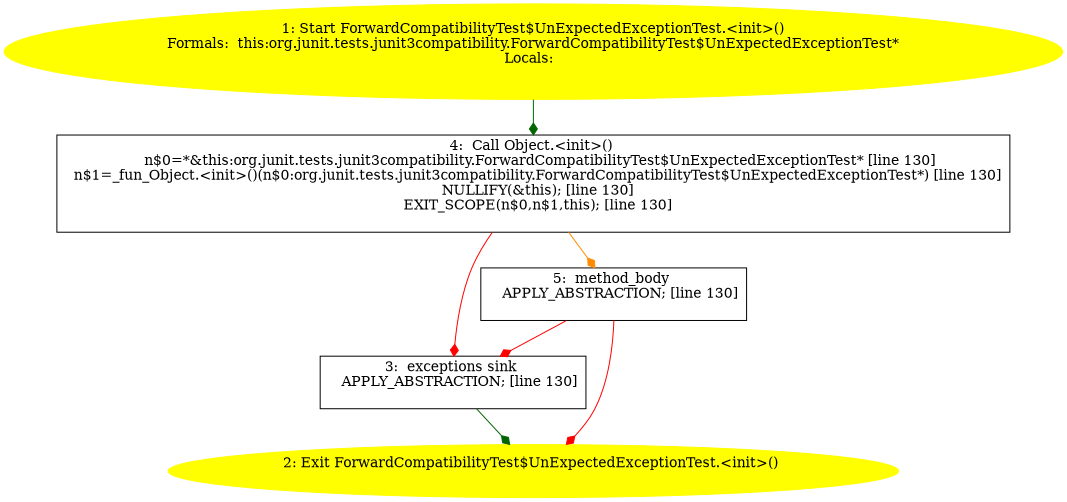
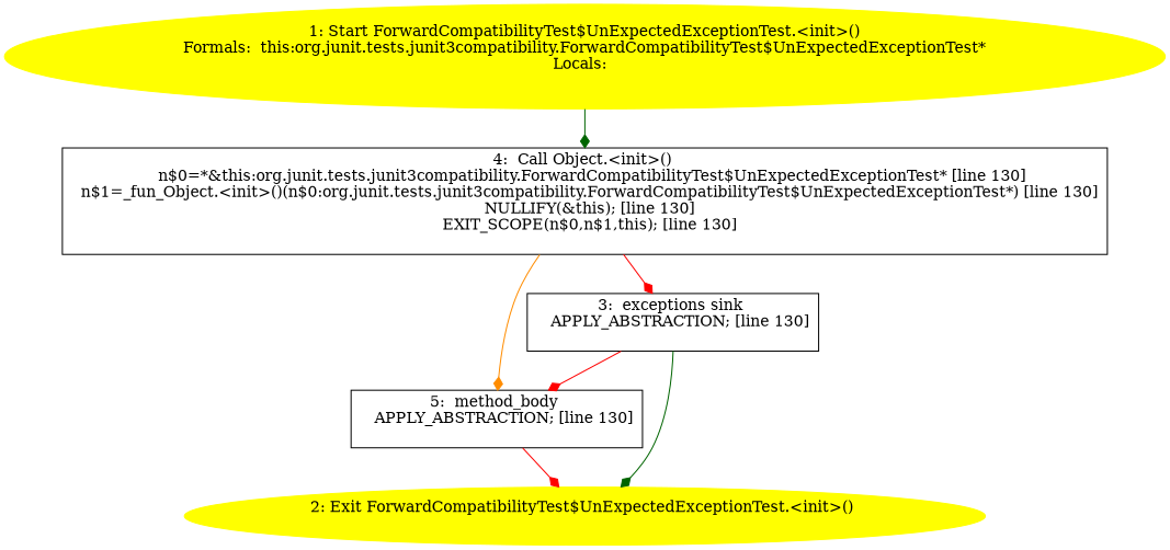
  digraph {
    node [shape=box]
    edge [color=red arrowhead=diamond]
    n1 [color=yellow label="1: Start ForwardCompatibilityTest$UnExpectedExceptionTest.<init>()\nFormals:  this:org.junit.tests.junit3compatibility.ForwardCompatibilityTest$UnExpectedExceptionTest*\nLocals:  \n  " style=filled shape=""]
    n2 [label="4:  Call Object.<init>() \n   n$0=*&this:org.junit.tests.junit3compatibility.ForwardCompatibilityTest$UnExpectedExceptionTest* [line 130]\n  n$1=_fun_Object.<init>()(n$0:org.junit.tests.junit3compatibility.ForwardCompatibilityTest$UnExpectedExceptionTest*) [line 130]\n  NULLIFY(&this); [line 130]\n  EXIT_SCOPE(n$0,n$1,this); [line 130]\n "]
    n3 [label="3:  exceptions sink \n   APPLY_ABSTRACTION; [line 130]\n "]
    n4 [label="5:  method_body \n   APPLY_ABSTRACTION; [line 130]\n "]
    n5 [color=yellow label="2: Exit ForwardCompatibilityTest$UnExpectedExceptionTest.<init>() \n  " style=filled shape=""]
    n1 -> n2 [color=darkgreen]
    n2 -> n3
    n2 -> n4 [color=darkorange]
    n3 -> n5 [color=darkgreen]
-   n4 -> n3
+   n3 -> n4
    n4 -> n5
  }
